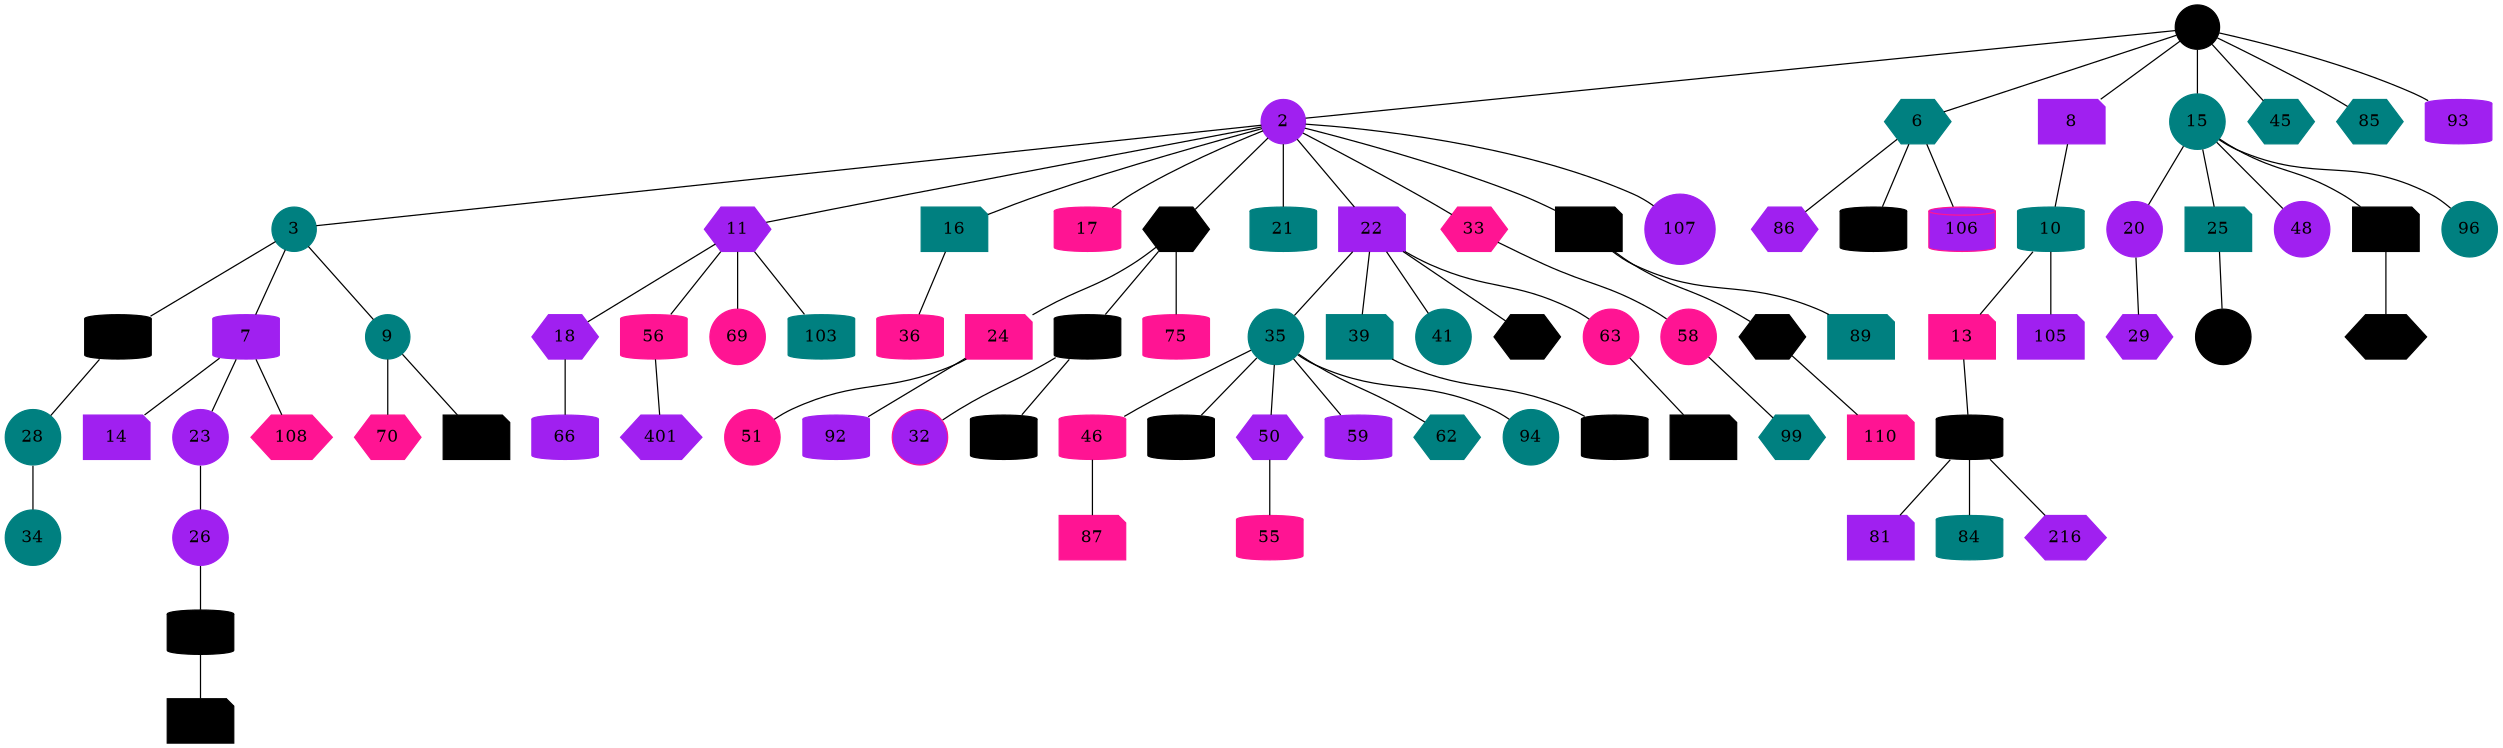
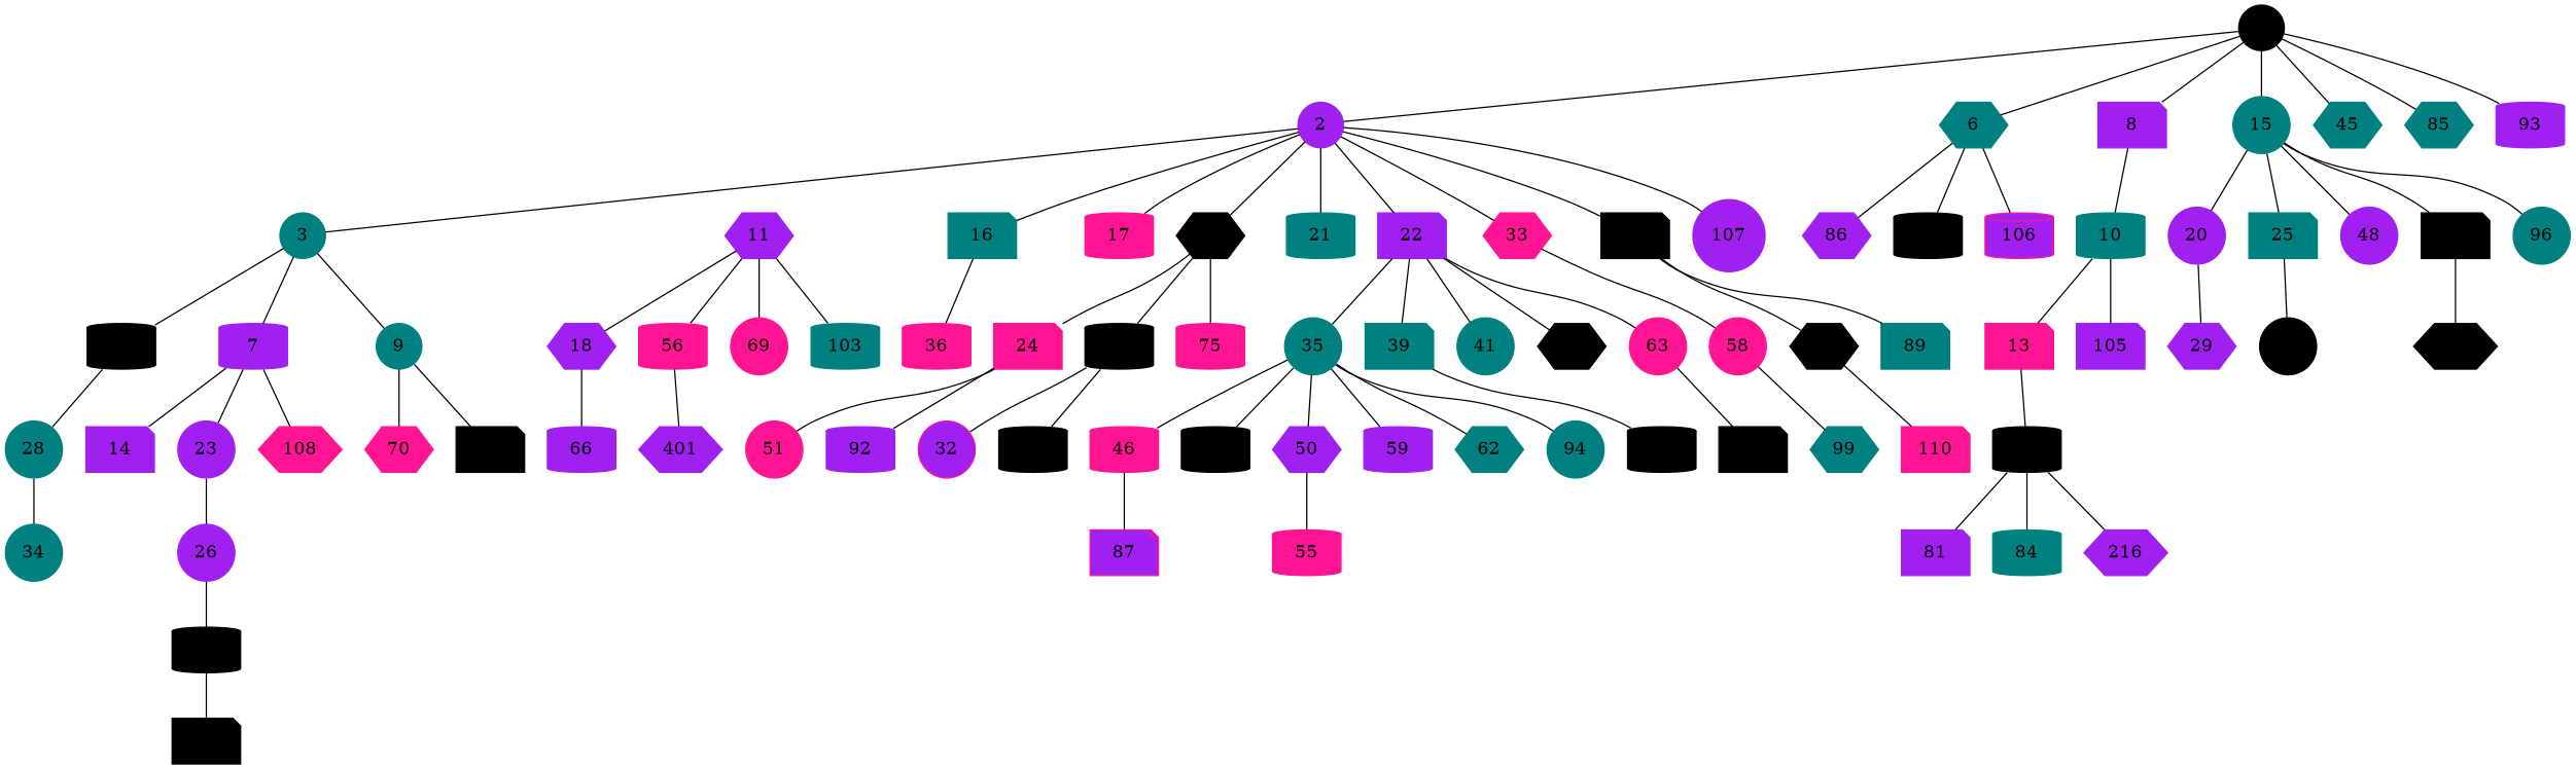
  graph {
    node [color=purple shape=cylinder style=filled]
    1 [color=black shape=circle super="+12"]
    2 [shape=circle super="+4"]
    6 [color=teal shape=hexagon super="+44"]
    8 [shape=note super="+31"]
    15 [color=teal shape=circle super="+30"]
    45 [color=teal shape=hexagon super="+91"]
    85 [color=teal shape=hexagon]
    93
    3 [color=teal shape=circle super="+38"]
    11 [shape=hexagon super="+74"]
    16 [color=teal shape=note]
    17 [color=deeppink]
    19 [color=black shape=hexagon super="+37"]
    21 [color=teal]
    22 [shape=note super="+80"]
    33 [color=deeppink shape=hexagon]
    61 [color=black shape=note super="+112"]
    107 [shape=circle]
    86 [shape=hexagon]
    95 [color=black]
    106 [color=deeppink fillcolor=purple]
    10 [color=teal super="+113"]
    20 [shape=circle]
    25 [color=teal shape=note super="+43"]
    48 [shape=circle]
    67 [color=black shape=note super="+90"]
    96 [color=teal shape=circle super="+114"]
    5 [color=black]
    7 [super="+115"]
    9 [color=teal shape=circle super="+64"]
    18 [shape=hexagon]
    56 [color=deeppink super="+78"]
    69 [color=deeppink shape=circle]
    103 [color=teal]
    36 [color=deeppink]
    24 [color=deeppink shape=note super="+76"]
    27 [color=black]
    75 [color=deeppink]
    35 [color=teal shape=circle super="+49"]
    39 [color=teal shape=note super="+54"]
    41 [color=teal shape=circle]
    42 [color=black shape=hexagon]
    63 [color=deeppink shape=circle]
    58 [color=deeppink shape=circle]
    82 [color=black shape=hexagon]
    89 [color=teal shape=note]
    28 [color=teal shape=circle super="+52"]
    14 [shape=note super="+72"]
    23 [shape=circle super="+88"]
    108 [color=deeppink shape=hexagon]
    70 [color=deeppink shape=hexagon super="+98"]
    77 [color=black shape=note]
    34 [color=teal shape=circle]
    26 [shape=circle super="+100"]
    13 [color=deeppink shape=note super="+79"]
    105 [shape=note]
    53 [color=black super="+71"]
    66
    n59 [label=401 shape=hexagon]
    81 [shape=note]
    84 [color=teal]
    n62 [label=216 shape=hexagon]
    29 [shape=hexagon]
    57 [color=black shape=circle super="+97"]
    104 [color=black shape=hexagon]
    51 [color=deeppink shape=circle]
    92
    32 [color=deeppink fillcolor=purple shape=circle super="+65"]
    102 [color=black super="+109"]
    46 [color=deeppink]
    47 [color=black]
    50 [shape=hexagon]
    59
    62 [color=teal shape=hexagon]
    94 [color=teal shape=circle]
    40 [color=black]
    73 [color=black shape=note super="+83"]
    60 [color=black]
    68 [color=black shape=note]
    99 [color=teal shape=hexagon]
-   87 [color=deeppink shape=note]
+   87 [color=deeppink shape=note fillcolor=purple]
    55 [color=deeppink]
    110 [color=deeppink shape=note super="+111"]
    1 -- 2
    1 -- 6
    1 -- 8
    1 -- 15
    1 -- 45
    1 -- 85
    1 -- 93
    2 -- 3
-   2 -- 11
    2 -- 16
    2 -- 17
    2 -- 19
    2 -- 21
    2 -- 22
    2 -- 33
    2 -- 61
    2 -- 107
    6 -- 86
    6 -- 95
    6 -- 106
    8 -- 10
    15 -- 20
    15 -- 25
    15 -- 48
    15 -- 67
    15 -- 96
    3 -- 5
    3 -- 7
    3 -- 9
    11 -- 18
    11 -- 56
    11 -- 69
    11 -- 103
    16 -- 36
    19 -- 24
    19 -- 27
    19 -- 75
    22 -- 35
    22 -- 39
    22 -- 41
    22 -- 42
    22 -- 63
    33 -- 58
    61 -- 82
    61 -- 89
    10 -- 13
    10 -- 105
    20 -- 29
    25 -- 57
    67 -- 104
    5 -- 28
    7 -- 14
    7 -- 23
    7 -- 108
    9 -- 70
    9 -- 77
    18 -- 66
    56 -- n59
    24 -- 51
    24 -- 92
    27 -- 32
    27 -- 102
    35 -- 46
    35 -- 47
    35 -- 50
    35 -- 59
    35 -- 62
    35 -- 94
    39 -- 40
    63 -- 73
    58 -- 99
    82 -- 110
    28 -- 34
    23 -- 26
    26 -- 60
    13 -- 53
    53 -- 81
    53 -- 84
    53 -- n62
    46 -- 87
    50 -- 55
    60 -- 68
  }
